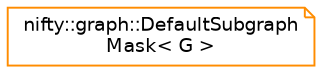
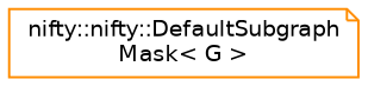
  digraph {
    rankdir=TB
-   n1 [color=darkorange fillcolor=white fontname=Helvetica fontsize=10 height=0.2 label="nifty::graph::DefaultSubgraph\lMask\< G \>" shape=note style=filled width=0.4]
+   n1 [color=darkorange fillcolor=white fontname=Helvetica fontsize=10 height=0.2 label="nifty::nifty::DefaultSubgraph\lMask\< G \>" shape=note style=filled width=0.4]
  }
